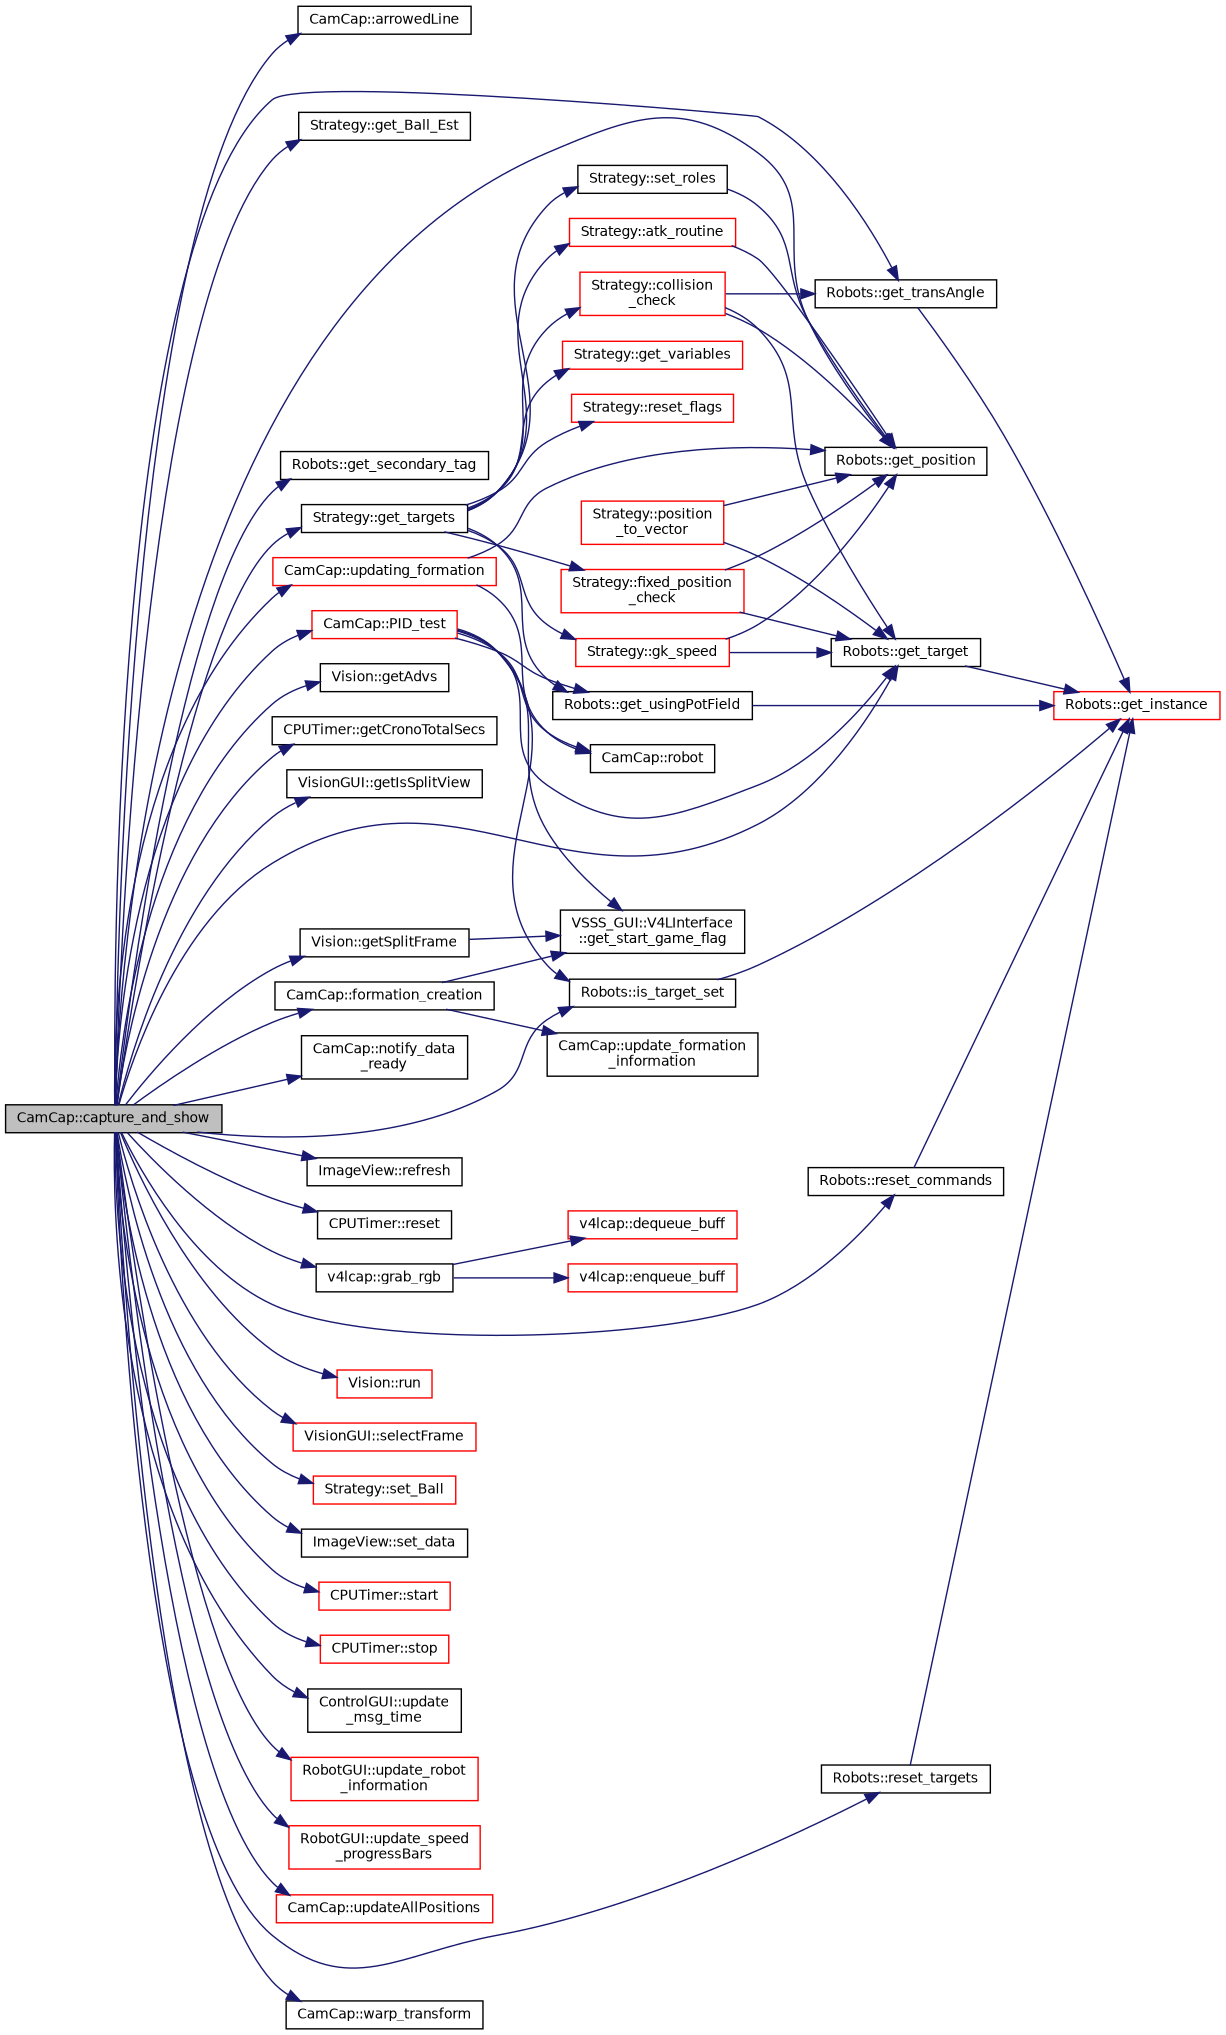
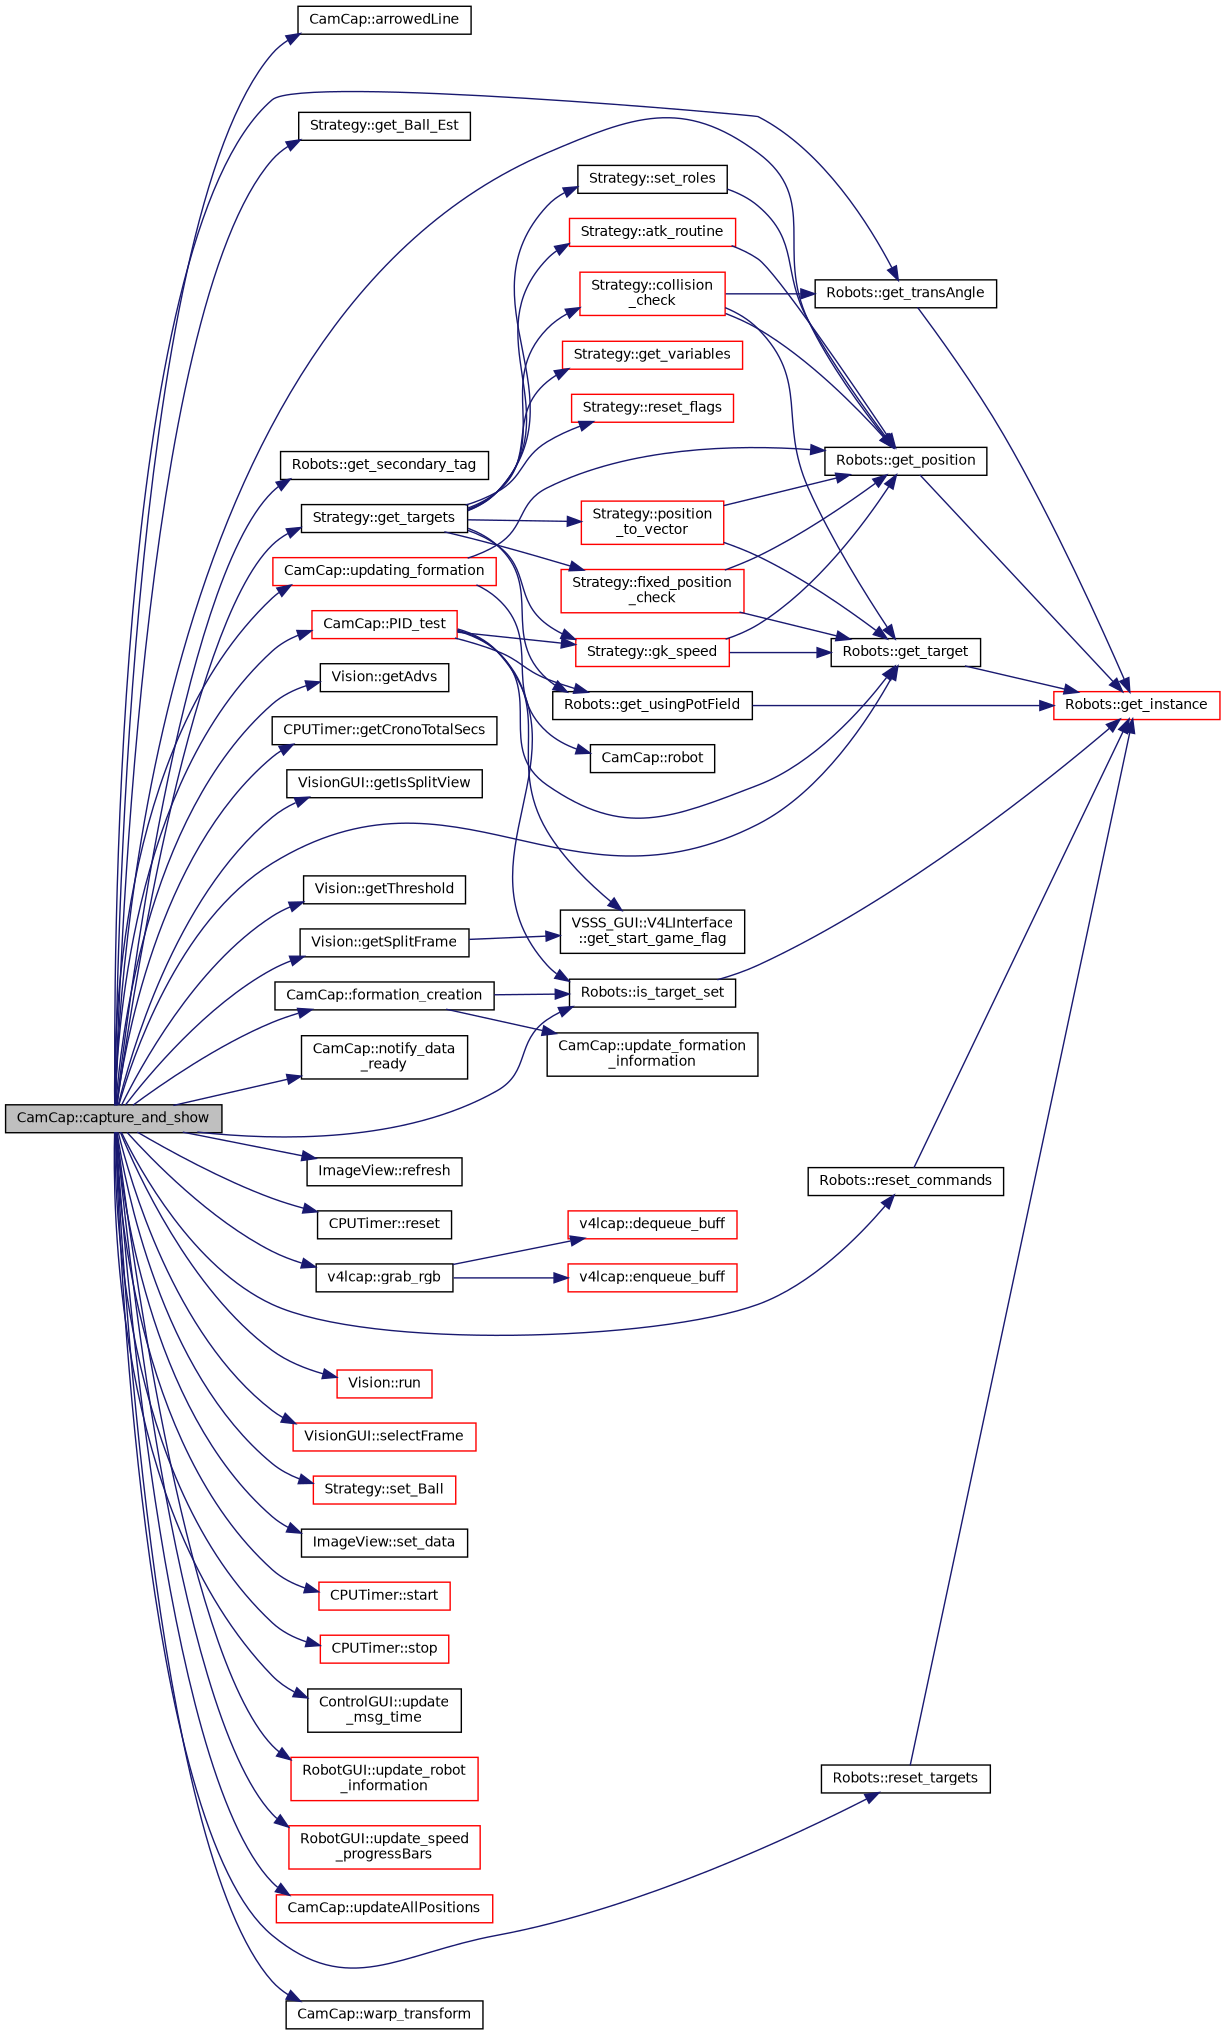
  digraph {
    rankdir=LR
    node [color=black fillcolor=white fontname=Helvetica fontsize=10 shape=record style=filled]
    edge [color=midnightblue fontname=Helvetica fontsize=10 labelfontname=Helvetica labelfontsize=10 style=solid]
    n1 [fillcolor=grey75 fontcolor=black height=0.2 label="CamCap::capture_and_show" width=0.4]
    n2 [height=0.2 label="CamCap::arrowedLine" width=0.4]
    n3 [height=0.2 label="CamCap::formation_creation" width=0.4]
    n4 [height=0.2 label="Strategy::get_Ball_Est" width=0.4]
    n5 [height=0.2 label="Robots::get_position" width=0.4]
    n6 [height=0.2 label="Robots::get_secondary_tag" width=0.4]
    n7 [height=0.2 label="Robots::get_target" width=0.4]
    n8 [height=0.2 label="Strategy::get_targets" width=0.4]
    n9 [height=0.2 label="Robots::get_transAngle" width=0.4]
    n10 [height=0.2 label="Vision::getAdvs" width=0.4]
    n11 [height=0.2 label="CPUTimer::getCronoTotalSecs" width=0.4]
    n12 [height=0.2 label="VisionGUI::getIsSplitView" width=0.4]
    n13 [height=0.2 label="Vision::getSplitFrame" width=0.4]
+   n14 [height=0.2 label="Vision::getThreshold" width=0.4]
    n15 [height=0.2 label="v4lcap::grab_rgb" width=0.4]
    n16 [height=0.2 label="Robots::is_target_set" width=0.4]
    n17 [height=0.2 label="CamCap::notify_data\l_ready" width=0.4]
    n18 [color=red height=0.2 label="CamCap::PID_test" width=0.4]
    n19 [height=0.2 label="ImageView::refresh" width=0.4]
    n20 [height=0.2 label="CPUTimer::reset" width=0.4]
    n21 [height=0.2 label="Robots::reset_commands" width=0.4]
    n22 [height=0.2 label="Robots::reset_targets" width=0.4]
    n23 [color=red height=0.2 label="Vision::run" width=0.4]
    n24 [color=red height=0.2 label="VisionGUI::selectFrame" width=0.4]
    n25 [color=red height=0.2 label="Strategy::set_Ball" width=0.4]
    n26 [height=0.2 label="ImageView::set_data" width=0.4]
    n27 [color=red height=0.2 label="CPUTimer::start" width=0.4]
    n28 [color=red height=0.2 label="CPUTimer::stop" width=0.4]
    n29 [height=0.2 label="ControlGUI::update\l_msg_time" width=0.4]
    n30 [color=red height=0.2 label="RobotGUI::update_robot\l_information" width=0.4]
    n31 [color=red height=0.2 label="RobotGUI::update_speed\l_progressBars" width=0.4]
    n32 [color=red height=0.2 label="CamCap::updateAllPositions" width=0.4]
    n33 [color=red height=0.2 label="CamCap::updating_formation" width=0.4]
    n34 [height=0.2 label="CamCap::warp_transform" width=0.4]
    n35 [height=0.2 label="VSSS_GUI::V4LInterface\l::get_start_game_flag" width=0.4]
    n36 [height=0.2 label="CamCap::update_formation\l_information" width=0.4]
    n37 [color=red height=0.2 label="Robots::get_instance" width=0.4]
    n38 [color=red height=0.2 label="Strategy::get_variables" width=0.4]
    n39 [color=red height=0.2 label="Strategy::reset_flags" width=0.4]
    n40 [height=0.2 label="Strategy::set_roles" width=0.4]
    n41 [color=red height=0.2 label="Strategy::gk_speed" width=0.4]
    n42 [color=red height=0.2 label="Strategy::atk_routine" width=0.4]
    n43 [height=0.2 label="Robots::get_usingPotField" width=0.4]
    n44 [color=red height=0.2 label="Strategy::position\l_to_vector" width=0.4]
    n45 [color=red height=0.2 label="Strategy::fixed_position\l_check" width=0.4]
    n46 [color=red height=0.2 label="Strategy::collision\l_check" width=0.4]
    n47 [color=red height=0.2 label="v4lcap::dequeue_buff" width=0.4]
    n48 [color=red height=0.2 label="v4lcap::enqueue_buff" width=0.4]
    n49 [height=0.2 label="CamCap::robot" width=0.4]
    n1 -> n2
    n1 -> n3
    n1 -> n4
    n1 -> n5
    n1 -> n6
    n1 -> n7
    n1 -> n8
    n1 -> n9
    n1 -> n10
    n1 -> n11
    n1 -> n12
    n1 -> n13
+   n1 -> n14
    n1 -> n15
    n1 -> n16
    n1 -> n17
    n1 -> n18
    n1 -> n19
    n1 -> n20
    n1 -> n21
    n1 -> n22
    n1 -> n23
    n1 -> n24
    n1 -> n25
    n1 -> n26
    n1 -> n27
    n1 -> n28
    n1 -> n29
    n1 -> n30
    n1 -> n31
    n1 -> n32
    n1 -> n33
    n1 -> n34
-   n3 -> n35
+   n3 -> n16
    n3 -> n36
+   n5 -> n37
    n7 -> n37
    n8 -> n38
    n8 -> n39
    n8 -> n40
    n8 -> n41
    n8 -> n42
    n8 -> n43
+   n8 -> n44
    n8 -> n45
    n8 -> n46
    n9 -> n37
    n13 -> n35
    n15 -> n47
    n15 -> n48
    n16 -> n37
    n18 -> n7
    n18 -> n16
    n18 -> n35
    n18 -> n43
-   n18 -> n49
+   n18 -> n41
    n21 -> n37
    n22 -> n37
    n33 -> n5
    n33 -> n49
    n40 -> n5
    n41 -> n5
    n41 -> n7
    n42 -> n5
    n43 -> n37
    n44 -> n5
    n44 -> n7
    n45 -> n5
    n45 -> n7
    n46 -> n5
    n46 -> n7
    n46 -> n9
  }
